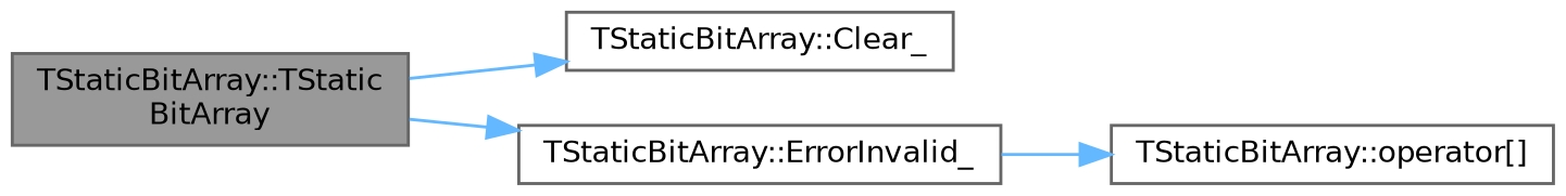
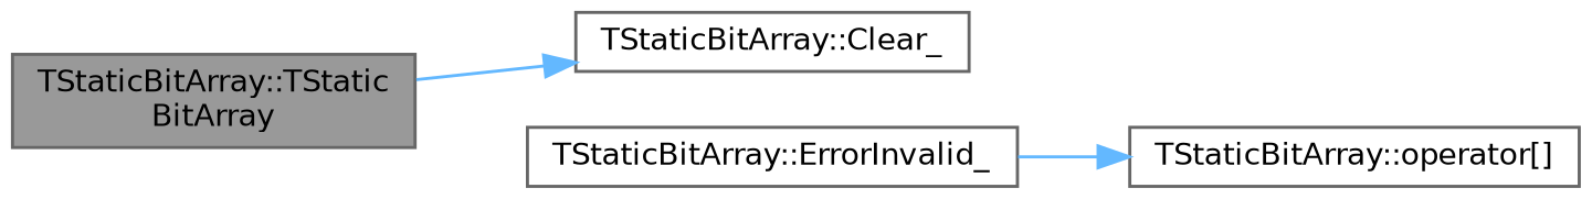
  digraph {
    rankdir=LR
    node [color=grey40 fillcolor=white fontname=Helvetica fontsize=10 shape=box style=filled]
    edge [color=steelblue1 fontname=Helvetica fontsize=10 labelfontname=Helvetica labelfontsize=10 style=solid]
    n1 [color=gray40 fillcolor=grey60 fontcolor=black height=0.2 label="TStaticBitArray::TStatic\lBitArray" width=0.4]
    n2 [height=0.2 label="TStaticBitArray::Clear_" width=0.4]
    n3 [height=0.2 label="TStaticBitArray::ErrorInvalid_" width=0.4]
    n4 [height=0.2 label="TStaticBitArray::operator[]" width=0.4]
    n1 -> n2
-   n1 -> n3
    n3 -> n4
  }
